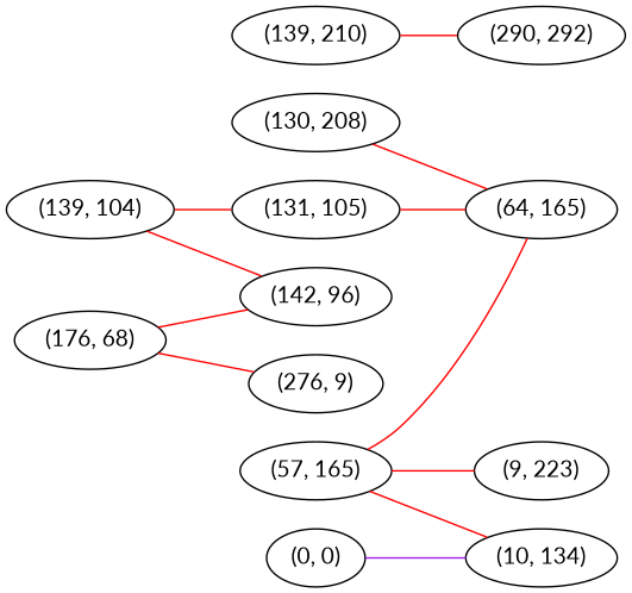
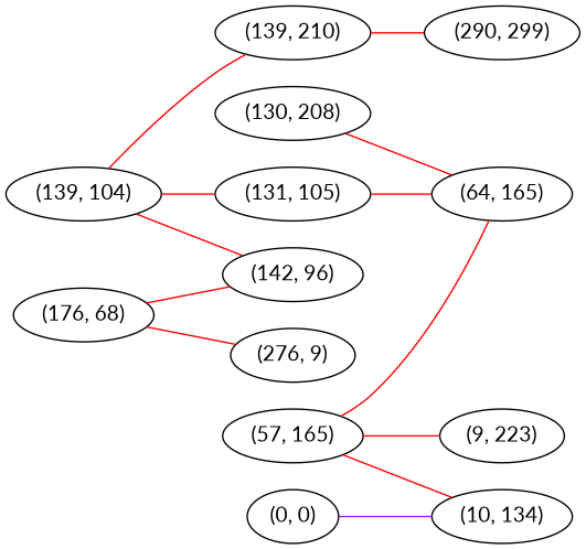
  graph {
    fontname=Lato
    rankdir=LR
    node [fontname=Lato]
    edge [color=red fontname=Lato weight=1]
    "(130, 208)"
    "(64, 165)"
    "(139, 210)"
-   "(290, 292)"
+   "(290, 292)" [label="(290, 299)"]
    "(0, 0)"
    "(10, 134)"
    "(176, 68)"
    "(142, 96)"
    "(276, 9)"
    "(139, 104)"
    "(131, 105)"
    "(57, 165)"
    "(9, 223)"
    "(130, 208)" -- "(64, 165)"
    "(139, 210)" -- "(290, 292)"
    "(0, 0)" -- "(10, 134)" [color=purple weight=4]
    "(176, 68)" -- "(142, 96)"
    "(176, 68)" -- "(276, 9)"
+   "(139, 104)" -- "(139, 210)"
    "(139, 104)" -- "(142, 96)"
    "(139, 104)" -- "(131, 105)"
    "(131, 105)" -- "(64, 165)"
    "(57, 165)" -- "(64, 165)"
    "(57, 165)" -- "(10, 134)"
    "(57, 165)" -- "(9, 223)"
  }
